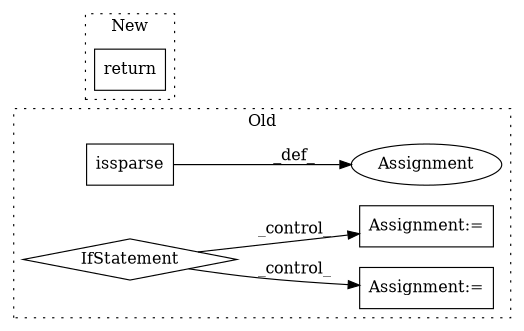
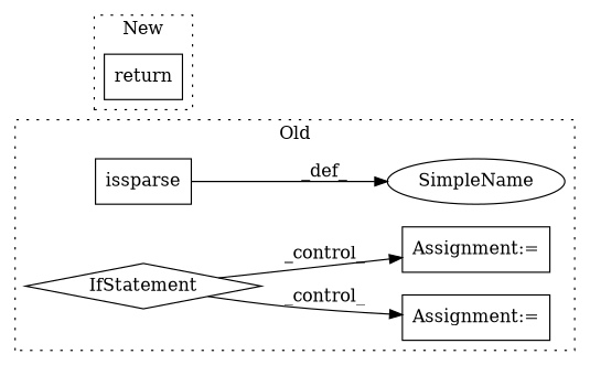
  digraph {
    rankdir=LR
    node [a=7 l=1 shape=box]
    n1 [a=32 l="9,1" label=issparse s="5376,5386"]
    n2 [a=25 l="4,2" label=IfStatement s="5372,5387" shape=diamond]
    n3 [label="Assignment:=" s=5500]
-   n4 [a=42 label=Assignment shape=ellipse l=""]
+   n4 [a=42 label=SimpleName shape=ellipse l=""]
    n5 [label="Assignment:=" s=5544]
    n6 [a=41 l=7 label=return s=5055]
    subgraph cluster_1 {
      label=Old
      style=dotted
      n1
      n2
      n3
      n4
      n5
    }
    subgraph cluster_2 {
      label=New
      style=dotted
      n6
    }
    n1 -> n4 [label=_def_]
    n2 -> n3 [label=_control_]
    n2 -> n5 [label=_control_]
  }
